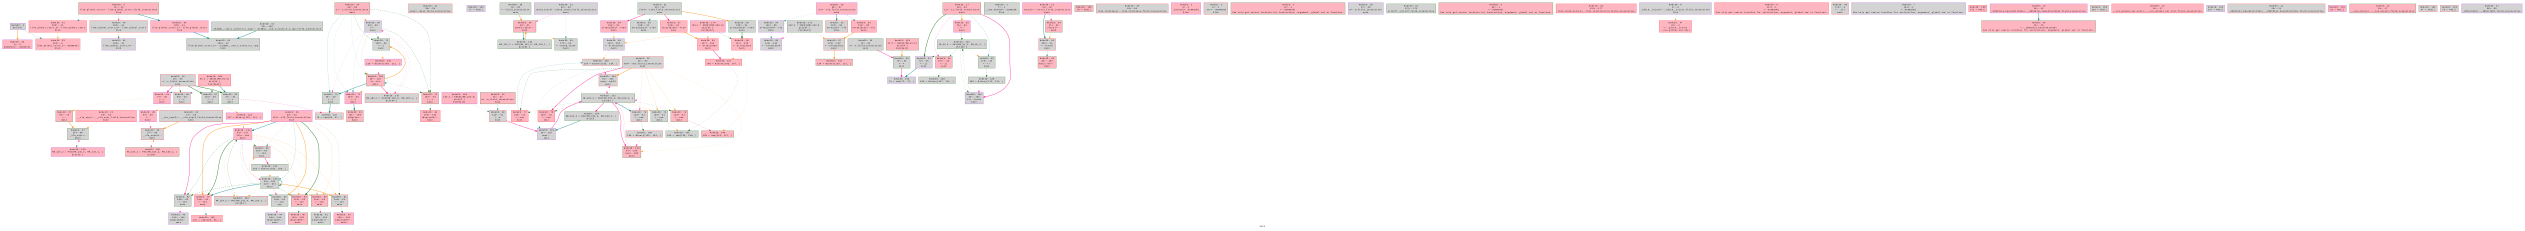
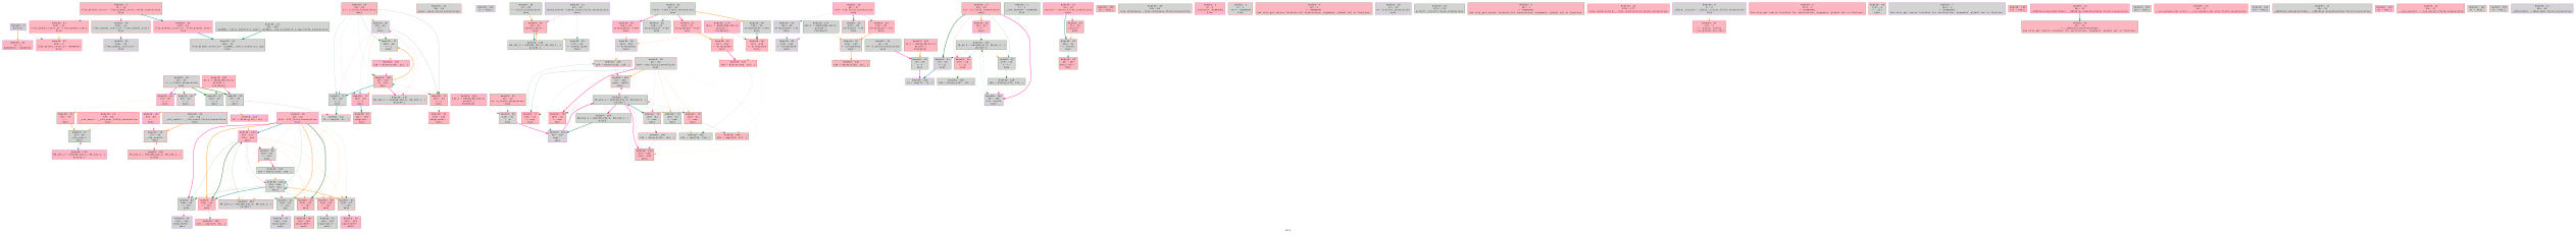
  digraph {
    fontname="Liberation Mono"
    label=SVFG
    node [color=darkgreen fillcolor=lightgrey fontname="Liberation Mono" shape=record style=filled]
    edge [color=darkorange fontname="Liberation Mono" style=dotted]
    n1 [color=purple label="{NodeID: 0\nNullPtr}"]
    n2 [color=purple fillcolor=lightpink label="{NodeID: 35\n2\<--3\ndummyVal\<--dummyVal\n}"]
    n3 [fillcolor=lightpink label="{NodeID: 93\n200\<--3\nllvm.global_ctors_2\<--dummyVal\nGlob }" style="dotted,filled"]
    n4 [label="{NodeID: 97\n55\<--80\n__vla_expr\<--\nmain\n}"]
    n5 [color=purple fillcolor=lightpink label="{NodeID: 155\nMR_14V_2 = PHI(MR_14V_3, MR_14V_1, )\npts\{56 \}\n}"]
    n6 [color=red label="{NodeID: 14\n38\<--39\nmain\<--main_field_insensitive\n}"]
    n7 [color=purple label="{NodeID: 194\n77 = PHI()\n}"]
    n8 [label="{NodeID: 28\n81\<--82\n\<--field_insensitive\nmain\n}"]
    n9 [fillcolor=lightpink label="{NodeID: 96\n53\<--81\nsaved_stack\<--\nmain\n}"]
    n10 [label="{NodeID: 154\nMR_12V_2 = PHI(MR_12V_3, MR_12V_1, )\npts\{54 \}\n}"]
    n11 [label="{NodeID: 69\n174\<--53\n\<--saved_stack\nmain\n}"]
    n12 [color=purple fillcolor=lightpink label="{NodeID: 42\n131\<--130\nidxprom20\<--\nmain\n}"]
    n13 [color=red label="{NodeID: 139\n156 = Binary(155, 154, )\n}"]
    n14 [color=red label="{NodeID: 104\n61\<--156\nnow\<--sub32\nmain\n}"]
    n15 [label="{NodeID: 151\nMR_20V_4 = PHI(MR_20V_6, MR_20V_3, )\npts\{62 \}\n}"]
    n16 [fillcolor=lightpink label="{NodeID: 103\n61\<--136\nnow\<--add\nmain\n}"]
    n17 [fillcolor=lightpink label="{NodeID: 74\n123\<--61\n\<--now\nmain\n}"]
    n18 [label="{NodeID: 158\nMR_20V_2 = PHI(MR_20V_4, MR_20V_1, )\npts\{62 \}\n}"]
    n19 [color=red label="{NodeID: 75\n135\<--61\n\<--now\nmain\n}"]
    n20 [label="{NodeID: 76\n139\<--61\n\<--now\nmain\n}"]
    n21 [color=red fillcolor=lightpink label="{NodeID: 77\n155\<--61\n\<--now\nmain\n}"]
    n22 [color=red fillcolor=lightpink label="{NodeID: 78\n169\<--61\n\<--now\nmain\n}"]
    n23 [label="{NodeID: 56\n126\<--91\narrayidx18\<--vla4\nmain\n}"]
    n24 [color=red fillcolor=lightpink label="{NodeID: 86\n127\<--126\n\<--arrayidx18\nmain\n}"]
    n25 [fillcolor=lightpink label="{NodeID: 149\n128 = cmp(123, 127, )\n}"]
    n26 [label="{NodeID: 153\nMR_6V_3 = PHI(MR_6V_4, MR_6V_2, )\npts\{46 \}\n}"]
    n27 [color=purple label="{NodeID: 61\n72\<--45\n\<--ii\nmain\n}"]
    n28 [fillcolor=lightpink label="{NodeID: 62\n167\<--45\n\<--ii\nmain\n}"]
    n29 [label="{NodeID: 63\n179\<--45\n\<--ii\nmain\n}"]
    n30 [color=purple label="{NodeID: 106\n45\<--180\nii\<--inc40\nmain\n}"]
    n31 [color=purple label="{NodeID: 146\n74 = cmp(72, 73, )\n}"]
    n32 [label="{NodeID: 138\n168 = Binary(167, 111, )\n}"]
    n33 [label="{NodeID: 136\n180 = Binary(179, 111, )\n}"]
    n34 [label="{NodeID: 70\n96\<--59\n\<--i\nmain\n}"]
    n35 [color=red label="{NodeID: 147\n98 = cmp(96, 97, )\n}"]
    n36 [fillcolor=lightpink label="{NodeID: 84\n151\<--63\n\<--i13\nmain\n}"]
    n37 [fillcolor=lightpink label="{NodeID: 45\n152\<--151\nidxprom30\<--\nmain\n}"]
    n38 [label="{NodeID: 1\n7\<--1\n__dso_handle\<--dummyObj\nGlob }"]
    n39 [color=red label="{NodeID: 98\n57\<--90\n__vla_expr5\<--\nmain\n}"]
    n40 [fillcolor=lightpink label="{NodeID: 156\nMR_16V_2 = PHI(MR_16V_3, MR_16V_1, )\npts\{58 \}\n}"]
    n41 [color=purple fillcolor=lightpink label="{NodeID: 15\n41\<--42\nretval\<--retval_field_insensitive\nmain\n}"]
    n42 [color=red label="{NodeID: 59\n183\<--41\n\<--retval\nmain\n}"]
    n43 [fillcolor=lightpink label="{NodeID: 94\n41\<--66\nretval\<--\nmain\n}"]
    n44 [fillcolor=lightpink label="{NodeID: 46\n40\<--183\nmain_ret\<--\nmain\n}"]
    n45 [fillcolor=lightpink label="{NodeID: 195\n78 = PHI()\n}"]
    n46 [color=red label="{NodeID: 29\n83\<--84\nllvm.stacksave\<--llvm.stacksave_field_insensitive\n}"]
    n47 [color=purple label="{NodeID: 43\n141\<--140\nidxprom23\<--\nmain\n}"]
    n48 [color=red label="{NodeID: 140\n136 = Binary(135, 134, )\n}"]
    n49 [color=red fillcolor=lightpink label="{NodeID: 57\n146\<--91\narrayidx26\<--vla4\nmain\n}"]
    n50 [color=red fillcolor=lightpink label="{NodeID: 89\n147\<--146\n\<--arrayidx26\nmain\n}"]
    n51 [color=red fillcolor=lightpink label="{NodeID: 137\n148 = Binary(143, 147, )\n}"]
    n52 [label="{NodeID: 145\n149 = cmp(139, 148, )\n}"]
    n53 [color=purple fillcolor=lightpink label="{NodeID: 71\n100\<--59\n\<--i\nmain\n}"]
    n54 [fillcolor=lightpink label="{NodeID: 39\n101\<--100\nidxprom\<--\nmain\n}"]
    n55 [color=red label="{NodeID: 85\n162\<--63\n\<--i13\nmain\n}"]
    n56 [label="{NodeID: 141\n163 = Binary(162, 164, )\n}"]
    n57 [label="{NodeID: 105\n63\<--163\ni13\<--dec\nmain\n}"]
    n58 [color=red fillcolor=lightpink label="{NodeID: 79\n120\<--63\n\<--i13\nmain\n}"]
    n59 [fillcolor=lightpink label="{NodeID: 80\n124\<--63\n\<--i13\nmain\n}"]
    n60 [color=red label="{NodeID: 81\n130\<--63\n\<--i13\nmain\n}"]
    n61 [label="{NodeID: 82\n140\<--63\n\<--i13\nmain\n}"]
    n62 [label="{NodeID: 83\n144\<--63\n\<--i13\ncpp\n}"]
    n63 [color=red label="{NodeID: 159\nMR_22V_2 = PHI(MR_22V_4, MR_22V_1, )\npts\{64 \}\n}"]
    n64 [color=purple fillcolor=lightpink label="{NodeID: 2\n8\<--1\n_ZSt3cin\<--dummyObj\nGlob }"]
    n65 [color=purple label="{NodeID: 99\n59\<--66\ni\<--\nmain\n}"]
    n66 [fillcolor=lightpink label="{NodeID: 72\n104\<--59\n\<--i\nmain\n}"]
    n67 [label="{NodeID: 73\n109\<--59\n\<--i\nmain\n}"]
    n68 [fillcolor=lightpink label="{NodeID: 100\n59\<--110\ni\<--inc\nmain\n}"]
    n69 [color=red label="{NodeID: 157\nMR_18V_2 = PHI(MR_18V_4, MR_18V_1, )\npts\{60 \}\n}"]
    n70 [color=red fillcolor=lightpink label="{NodeID: 40\n105\<--104\nidxprom10\<--\nmain\n}"]
    n71 [color=purple fillcolor=lightpink label="{NodeID: 143\n110 = Binary(109, 111, )\n}"]
    n72 [label="{NodeID: 16\n43\<--44\nn\<--n_field_insensitive\nmain\n}"]
    n73 [label="{NodeID: 60\n73\<--43\n\<--n\nmain\n}"]
    n74 [color=purple fillcolor=lightpink label="{NodeID: 30\n86\<--87\nvla\<--vla_field_insensitive\nmain\n}"]
    n75 [color=red label="{NodeID: 52\n102\<--86\narrayidx\<--vla\nmain\n}"]
    n76 [color=red fillcolor=lightpink label="{NodeID: 53\n132\<--86\narrayidx21\<--vla\nmain\n}"]
    n77 [color=purple label="{NodeID: 54\n142\<--86\narrayidx24\<--vla\nmain\n}"]
    n78 [color=red label="{NodeID: 87\n133\<--132\n\<--arrayidx21\nmain\n}"]
    n79 [color=purple label="{NodeID: 88\n143\<--142\n\<--arrayidx24\nmain\n}"]
    n80 [fillcolor=lightpink label="{NodeID: 144\n134 = Binary(133, 111, )\n}"]
    n81 [color=purple label="{NodeID: 44\n145\<--144\nidxprom25\<--\nmain\n}"]
    n82 [color=red fillcolor=lightpink label="{NodeID: 148\n121 = cmp(120, 66, )\n}"]
    n83 [label="{NodeID: 41\n125\<--124\nidxprom17\<--\nmain\n}"]
    n84 [color=purple fillcolor=lightpink label="{NodeID: 102\n63\<--117\ni13\<--sub\nmain\n}"]
    n85 [color=purple fillcolor=lightpink label="{NodeID: 58\n153\<--91\narrayidx31\<--vla4\nmain\n}"]
    n86 [color=purple label="{NodeID: 90\n154\<--153\n\<--arrayidx31\nmain\n}"]
    n87 [color=red label="{NodeID: 3\n9\<--1\n.str\<--dummyObj\nGlob }"]
    n88 [fillcolor=lightpink label="{NodeID: 17\n45\<--46\nii\<--ii_field_insensitive\nmain\n}"]
    n89 [color=purple fillcolor=lightpink label="{NodeID: 95\n45\<--66\nii\<--\nmain\n}"]
    n90 [label="{NodeID: 31\n91\<--92\nvla4\<--vla4_field_insensitive\nmain\n}"]
    n91 [label="{NodeID: 55\n106\<--91\narrayidx11\<--vla4\nmain\n}"]
    n92 [color=purple fillcolor=lightpink label="{NodeID: 142\n117 = Binary(116, 111, )\n}"]
    n93 [fillcolor=lightpink label="{NodeID: 4\n12\<--1\n\<--dummyObj\nCan only get source location for instruction, argument, global var or function.}"]
    n94 [color=purple label="{NodeID: 101\n61\<--114\nnow\<--\nmain\n}"]
    n95 [color=purple label="{NodeID: 18\n47\<--48\nm\<--m_field_insensitive\nmain\n}"]
    n96 [label="{NodeID: 32\n172\<--173\nprintf\<--printf_field_insensitive\n}"]
    n97 [fillcolor=lightpink label="{NodeID: 5\n66\<--1\n\<--dummyObj\nCan only get source location for instruction, argument, global var or function.}"]
    n98 [color=red label="{NodeID: 19\n49\<--50\nc\<--c_field_insensitive\nmain\n}"]
    n99 [color=purple fillcolor=lightpink label="{NodeID: 64\n79\<--49\n\<--c\nmain\n}"]
    n100 [color=red label="{NodeID: 65\n89\<--49\n\<--c\nmain\n}"]
    n101 [label="{NodeID: 66\n97\<--49\n\<--c\nmain\n}"]
    n102 [label="{NodeID: 67\n116\<--49\n\<--c\nmain\n}"]
    n103 [fillcolor=lightpink label="{NodeID: 37\n80\<--79\n\<--\nmain\n}"]
    n104 [color=purple fillcolor=lightpink label="{NodeID: 38\n90\<--89\n\<--\nmain\n}"]
    n105 [color=red fillcolor=lightpink label="{NodeID: 33\n176\<--177\nllvm.stackrestore\<--llvm.stackrestore_field_insensitive\n}"]
    n106 [color=red fillcolor=lightpink label="{NodeID: 47\n22\<--4\n\<--_ZStL8__ioinit\n__cxx_global_var_init\n}"]
    n107 [color=red fillcolor=lightpink label="{NodeID: 6\n111\<--1\n\<--dummyObj\nCan only get source location for instruction, argument, global var or function.}"]
    n108 [fillcolor=lightpink label="{NodeID: 20\n51\<--52\nw\<--w_field_insensitive\nmain\n}"]
    n109 [color=red label="{NodeID: 68\n114\<--51\n\<--w\nmain\n}"]
    n110 [label="{NodeID: 34\n13\<--194\n_GLOBAL__sub_I_sune2_0_1.cpp\<--_GLOBAL__sub_I_sune2_0_1.cpp_field_insensitive\n}"]
    n111 [label="{NodeID: 92\n199\<--13\nllvm.global_ctors_1\<--_GLOBAL__sub_I_sune2_0_1.cpp\nGlob }"]
    n112 [color=red label="{NodeID: 48\n170\<--9\n\<--.str\nmain\n}"]
    n113 [label="{NodeID: 173\n24V_1 = ENCHI(MR_24V_0)\npts\{87 \}\nFun[main]}" style="double,filled"]
    n114 [color=purple label="{NodeID: 7\n164\<--1\n\<--dummyObj\nCan only get source location for instruction, argument, global var or function.}"]
    n115 [color=purple label="{NodeID: 21\n53\<--54\nsaved_stack\<--saved_stack_field_insensitive\nmain\n}"]
    n116 [color=red label="{NodeID: 49\n198\<--11\nllvm.global_ctors_0\<--llvm.global_ctors\nGlob }"]
    n117 [color=purple label="{NodeID: 91\n198\<--12\nllvm.global_ctors_0\<--\nGlob }"]
    n118 [color=purple fillcolor=lightpink label="{NodeID: 174\n26V_1 = ENCHI(MR_26V_0)\npts\{92 \}\nFun[main]}" style="double,filled"]
    n119 [color=purple label="{NodeID: 8\n4\<--6\n_ZStL8__ioinit\<--_ZStL8__ioinit_field_insensitive\nGlob }"]
    n120 [color=red fillcolor=lightpink label="{NodeID: 188\n171 = PHI()\n}"]
    n121 [color=red fillcolor=lightpink label="{NodeID: 22\n55\<--56\n__vla_expr\<--__vla_expr_field_insensitive\nmain\n}"]
    n122 [fillcolor=lightpink label="{NodeID: 36\n24\<--25\n\<--_ZNSt8ios_base4InitD1Ev\nCan only get source location for instruction, argument, global var or function.}"]
    n123 [color=purple fillcolor=lightpink label="{NodeID: 50\n199\<--11\nllvm.global_ctors_1\<--llvm.global_ctors\nGlob }"]
    n124 [fillcolor=lightpink label="{NodeID: 9\n11\<--15\nllvm.global_ctors\<--llvm.global_ctors_field_insensitive\nGlob }"]
    n125 [color=red fillcolor=lightpink label="{NodeID: 51\n200\<--11\nllvm.global_ctors_2\<--llvm.global_ctors\nGlob }"]
    n126 [color=red label="{NodeID: 189\n103 = PHI()\n}"]
    n127 [color=red label="{NodeID: 23\n57\<--58\n__vla_expr5\<--__vla_expr5_field_insensitive\nmain\n}"]
    n128 [color=red fillcolor=lightpink label="{NodeID: 10\n16\<--17\n__cxx_global_var_init\<--__cxx_global_var_init_field_insensitive\n}"]
    n129 [color=purple label="{NodeID: 190\n107 = PHI()\n}"]
    n130 [fillcolor=lightpink label="{NodeID: 24\n59\<--60\ni\<--i_field_insensitive\nmain\n}"]
    n131 [fillcolor=lightpink label="{NodeID: 163\n4V_1 = ENCHI(MR_4V_0)\npts\{44 \}\nFun[main]}" style="double,filled"]
    n132 [color=red label="{NodeID: 11\n20\<--21\n_ZNSt8ios_base4InitC1Ev\<--_ZNSt8ios_base4InitC1Ev_field_insensitive\n}"]
    n133 [color=purple fillcolor=lightpink label="{NodeID: 191\n23 = PHI()\n}"]
    n134 [color=red label="{NodeID: 25\n61\<--62\nnow\<--now_field_insensitive\nmain\n}"]
    n135 [fillcolor=lightpink label="{NodeID: 12\n26\<--27\n__cxa_atexit\<--__cxa_atexit_field_insensitive\n}"]
    n136 [color=red label="{NodeID: 192\n67 = PHI()\n}"]
    n137 [color=purple fillcolor=lightpink label="{NodeID: 26\n63\<--64\ni13\<--i13_field_insensitive\nmain\n}"]
    n138 [color=red fillcolor=lightpink label="{NodeID: 165\n8V_1 = ENCHI(MR_8V_0)\npts\{50 \}\nFun[main]}" style="double,filled"]
    n139 [color=purple fillcolor=lightpink label="{NodeID: 13\n25\<--31\n_ZNSt8ios_base4InitD1Ev\<--_ZNSt8ios_base4InitD1Ev_field_insensitive\n}"]
    n140 [color=red label="{NodeID: 193\n76 = PHI()\n}"]
    n141 [color=purple label="{NodeID: 27\n68\<--69\n_ZNSirsERi\<--_ZNSirsERi_field_insensitive\n}"]
    n142 [color=purple fillcolor=lightpink label="{NodeID: 166\n10V_1 = ENCHI(MR_10V_0)\npts\{52 \}\nFun[main]}" style="double,filled"]
    n1 -> n2 [style=bold]
    n1 -> n3 [color=teal style=dashed]
    n4 -> n5 [color=teal]
    n5 -> n4 [color=deeppink]
    n8 -> n9 [style=bold]
    n9 -> n10 [color=teal style=bold]
    n9 -> n11
    n10 -> n9 [style=bold]
    n13 -> n14 [color=deeppink style=dashed]
    n14 -> n15 [color=deeppink]
    n15 -> n14 [color=deeppink]
    n15 -> n15 [color=deeppink]
    n15 -> n16 [color=deeppink style=bold]
    n15 -> n17 [color=darkgreen]
    n15 -> n18 [color=deeppink style=bold]
    n15 -> n19 [color=teal style=bold]
    n15 -> n20 [style=dashed]
    n15 -> n21 [color=darkgreen]
    n15 -> n22 [color=darkgreen]
    n16 -> n15 [color=deeppink style=dashed]
    n17 -> n25 [color=deeppink style=dashed]
    n18 -> n94 [color=teal style=bold]
    n19 -> n48 [color=darkgreen style=dashed]
    n20 -> n52 [style=dashed]
    n21 -> n13 [color=teal style=dashed]
    n23 -> n24 [color=darkgreen style=bold]
    n24 -> n25
    n26 -> n27 [color=darkgreen]
    n26 -> n28 [color=teal style=dashed]
    n26 -> n29
    n26 -> n30 [color=darkgreen]
    n27 -> n31 [color=teal style=bold]
    n28 -> n32 [color=darkgreen]
    n29 -> n33 [color=darkgreen style=dashed]
    n30 -> n26 [color=darkgreen]
    n33 -> n30 [color=deeppink]
    n34 -> n35 [color=teal style=bold]
    n36 -> n37 [color=teal]
    n39 -> n40 [color=deeppink]
    n40 -> n39
    n41 -> n42 [color=teal style=bold]
    n41 -> n43 [color=deeppink]
    n42 -> n44 [color=teal style=dashed]
    n43 -> n42 [style=dashed]
    n48 -> n16 [color=deeppink style=dashed]
    n49 -> n50 [style=bold]
    n50 -> n51 [color=deeppink style=bold]
    n51 -> n52 [color=darkgreen]
    n53 -> n54 [color=teal style=bold]
    n55 -> n56 [color=deeppink style=bold]
    n56 -> n57
    n57 -> n36 [color=teal style=dashed]
    n57 -> n55 [style=dashed]
    n57 -> n57 [color=teal style=bold]
    n57 -> n58 [color=teal style=bold]
    n57 -> n59
    n57 -> n60 [style=bold]
    n57 -> n61 [color=darkgreen style=dashed]
    n57 -> n62 [color=deeppink style=dashed]
    n57 -> n63
    n58 -> n82 [color=teal style=dashed]
    n59 -> n83 [color=deeppink]
    n60 -> n12 [color=darkgreen style=dashed]
    n61 -> n47 [color=deeppink style=dashed]
    n62 -> n81 [color=deeppink]
    n63 -> n84 [color=darkgreen style=dashed]
    n65 -> n34 [color=deeppink]
    n65 -> n53 [color=teal]
    n65 -> n66 [color=darkgreen style=dashed]
    n65 -> n67 [color=darkgreen style=dashed]
    n65 -> n68 [style=dashed]
    n65 -> n69 [color=deeppink]
    n66 -> n70 [color=darkgreen]
    n67 -> n71 [style=dashed]
    n68 -> n34 [color=teal style=bold]
    n68 -> n53
    n68 -> n66 [color=darkgreen]
    n68 -> n67 [style=bold]
    n68 -> n68 [color=teal style=dashed]
    n68 -> n69 [color=deeppink style=bold]
    n69 -> n65 [color=deeppink]
    n71 -> n68 [color=deeppink]
    n72 -> n73 [color=deeppink style=bold]
    n73 -> n31 [color=deeppink style=bold]
    n74 -> n75 [color=teal style=bold]
    n74 -> n76 [color=teal style=dashed]
    n74 -> n77 [color=teal]
    n76 -> n78 [style=bold]
    n77 -> n79 [color=teal style=dashed]
    n78 -> n80 [style=bold]
    n79 -> n51
    n84 -> n36 [style=dashed]
    n84 -> n55 [color=darkgreen]
    n84 -> n57 [color=deeppink style=dashed]
    n84 -> n58 [color=darkgreen style=bold]
    n84 -> n59
    n84 -> n60 [style=dashed]
    n84 -> n61 [color=darkgreen style=dashed]
    n84 -> n62 [color=teal]
    n84 -> n63
    n85 -> n86 [style=dashed]
    n86 -> n13 [style=dashed]
    n88 -> n27 [color=darkgreen style=bold]
    n88 -> n28 [color=deeppink style=dashed]
    n88 -> n29 [color=teal style=dashed]
    n88 -> n30 [color=deeppink style=bold]
    n88 -> n89 [style=bold]
    n89 -> n26 [color=darkgreen style=dashed]
    n90 -> n23 [style=bold]
    n90 -> n49 [color=deeppink style=bold]
    n90 -> n85 [color=deeppink style=bold]
    n90 -> n91 [color=teal]
    n92 -> n84
    n94 -> n15 [color=deeppink style=bold]
    n98 -> n99 [color=deeppink style=bold]
    n98 -> n100 [color=darkgreen style=dashed]
    n98 -> n101 [color=darkgreen style=bold]
    n98 -> n102 [color=darkgreen style=bold]
    n99 -> n103
    n100 -> n104
    n101 -> n35 [color=deeppink style=dashed]
    n102 -> n92 [style=dashed]
    n103 -> n4 [style=bold]
    n104 -> n39 [color=deeppink style=dashed]
    n108 -> n109 [color=teal style=dashed]
    n109 -> n94 [color=deeppink style=bold]
    n110 -> n111 [color=teal style=bold]
    n113 -> n78 [style=dashed]
    n113 -> n79 [color=deeppink]
    n115 -> n9 [color=deeppink style=dashed]
    n115 -> n11 [color=teal]
    n116 -> n117 [color=darkgreen style=dashed]
    n118 -> n24 [color=darkgreen style=dashed]
    n118 -> n50
    n118 -> n86 [style=dashed]
    n119 -> n106
    n121 -> n4 [style=dashed]
    n123 -> n111 [color=teal style=bold]
    n124 -> n116 [color=deeppink style=dashed]
    n124 -> n123 [color=teal style=bold]
    n124 -> n125 [color=teal]
    n125 -> n3 [style=dashed]
    n127 -> n39 [style=bold]
    n130 -> n34 [color=teal style=dashed]
    n130 -> n53 [color=teal]
    n130 -> n65
    n130 -> n66 [color=darkgreen style=dashed]
    n130 -> n67 [color=darkgreen style=dashed]
    n130 -> n68 [color=teal]
    n131 -> n73 [style=bold]
    n134 -> n14 [style=bold]
    n134 -> n16
    n134 -> n17 [style=dashed]
    n134 -> n19 [color=deeppink]
    n134 -> n20 [style=dashed]
    n134 -> n21 [color=darkgreen style=dashed]
    n134 -> n22 [color=deeppink style=bold]
    n134 -> n94 [color=teal]
    n137 -> n36 [color=darkgreen style=bold]
    n137 -> n55 [color=teal]
    n137 -> n57 [color=teal style=dashed]
    n137 -> n58 [style=bold]
    n137 -> n59 [style=dashed]
    n137 -> n60 [color=darkgreen]
    n137 -> n61 [color=deeppink style=bold]
    n137 -> n62 [style=bold]
    n137 -> n84 [color=teal style=bold]
    n138 -> n99 [color=teal]
    n138 -> n100 [color=teal]
-   n138 -> n101 [color=teal style=bold]
+   n138 -> n101 [color=deeppink style=bold]
    n138 -> n102 [color=darkgreen]
    n139 -> n122 [color=teal style=bold]
    n142 -> n109 [color=teal]
  }
